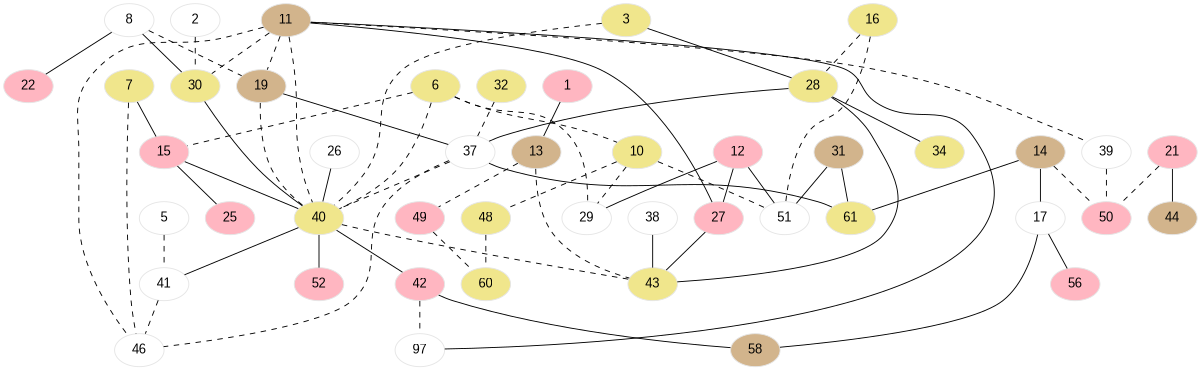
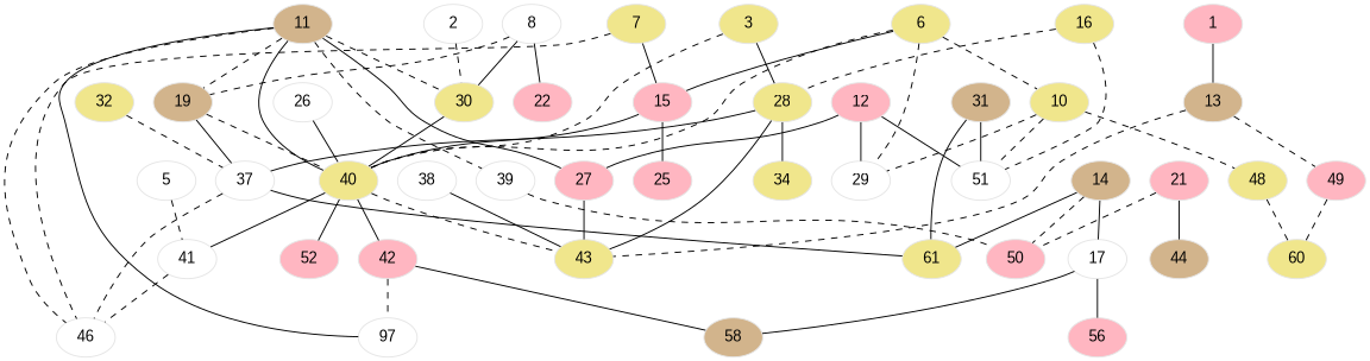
  graph {
    fontname="Liberation Sans"
    node [color=gray90 fillcolor=khaki fontname="Liberation Sans" style=filled]
    edge [fontname="Liberation Sans" style=dashed weight=1.0]
    1 [fillcolor=lightpink]
    13 [fillcolor=tan]
    43
    49 [fillcolor=lightpink]
    30
    2 [fillcolor=white]
    40
    3
    28
    37 [fillcolor=white]
    34
    41 [fillcolor=white]
    42 [fillcolor=lightpink]
    52 [fillcolor=lightpink]
    5 [fillcolor=white]
    46 [fillcolor=white]
    6
    10
    15 [fillcolor=lightpink]
    29 [fillcolor=white]
    48
    51 [fillcolor=white]
    25 [fillcolor=lightpink]
    7
    8 [fillcolor=white]
    19 [fillcolor=tan]
    22 [fillcolor=lightpink]
    60
    11 [fillcolor=tan]
    39 [fillcolor=white]
    n31 [fillcolor=white label=97]
    27 [fillcolor=lightpink]
    50 [fillcolor=lightpink]
    12 [fillcolor=lightpink]
    14 [fillcolor=tan]
    17 [fillcolor=white]
    61
    56 [fillcolor=lightpink]
    58 [fillcolor=tan]
    16
    21 [fillcolor=lightpink]
    44 [fillcolor=tan]
    26 [fillcolor=white]
    31 [fillcolor=tan]
    32
    38 [fillcolor=white]
    1 -- 13 [style=solid]
    13 -- 43
    13 -- 49
    49 -- 60
    30 -- 40 [style=solid]
    2 -- 30
    40 -- 43
    40 -- 41 [style=solid]
    40 -- 42 [style=solid]
    40 -- 52 [style=solid]
    3 -- 40
    3 -- 28 [style=solid]
    28 -- 43 [style=solid]
    28 -- 37 [style=solid]
    28 -- 34 [style=solid weight=2.0]
-   37 -- 40 [weight=2.0]
    37 -- 46
    37 -- 61 [style=solid]
    41 -- 46
    42 -- n31 [weight=2.0]
    42 -- 58 [style=solid]
    5 -- 41
    6 -- 40
    6 -- 10
-   6 -- 15
+   6 -- 15 [style=solid]
    6 -- 29 [weight=2.0]
    10 -- 29
    10 -- 48
    10 -- 51
    15 -- 40 [style=solid]
    15 -- 25 [style=solid]
    48 -- 60
    7 -- 46
    7 -- 15 [style=solid]
    8 -- 30 [style=solid]
    8 -- 19
    8 -- 22 [style=solid]
    19 -- 40
    19 -- 37 [style=solid]
    11 -- 30 [weight=2.0]
-   11 -- 40
+   11 -- 40 [style=solid]
    11 -- 46
    11 -- 19
    11 -- 39
    11 -- n31 [style=solid]
    11 -- 27 [style=solid]
    39 -- 50 [weight=2.0]
    27 -- 43 [style=solid]
    12 -- 29 [style=solid]
    12 -- 51 [style=solid]
    12 -- 27 [style=solid]
    14 -- 50
    14 -- 17 [style=solid]
    14 -- 61 [style=solid weight=2.0]
    17 -- 56 [style=solid]
    17 -- 58 [style=solid]
    16 -- 28
    16 -- 51
    21 -- 50
    21 -- 44 [style=solid]
    26 -- 40 [style=solid]
    31 -- 51 [style=solid]
    31 -- 61 [style=solid]
    32 -- 37
    38 -- 43 [style=solid]
  }
